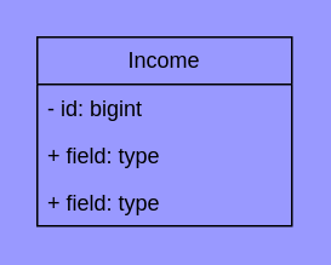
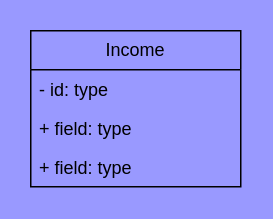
  <mxCell id="0" />
  <mxCell id="1" parent="0" />
  <mxCell id="2" value="Income" style="swimlane;fontStyle=0;childLayout=stackLayout;horizontal=1;startSize=26;fillColor=none;horizontalStack=0;resizeParent=1;resizeParentMax=0;resizeLast=0;collapsible=1;marginBottom=0;whiteSpace=wrap;html=1;labelBackgroundColor=none;" vertex="1" parent="1"><mxGeometry x="20" y="20" width="140" height="104" as="geometry" /></mxCell>
- <mxCell id="3" value="- id: bigint" style="text;strokeColor=none;fillColor=none;align=left;verticalAlign=top;spacingLeft=4;spacingRight=4;overflow=hidden;rotatable=0;points=[[0,0.5],[1,0.5]];portConstraint=eastwest;whiteSpace=wrap;html=1;labelBackgroundColor=none;" vertex="1" parent="2"><mxGeometry y="26" width="140" height="26" as="geometry" /></mxCell>
+ <mxCell id="3" value="- id: type" style="text;strokeColor=none;fillColor=none;align=left;verticalAlign=top;spacingLeft=4;spacingRight=4;overflow=hidden;rotatable=0;points=[[0,0.5],[1,0.5]];portConstraint=eastwest;whiteSpace=wrap;html=1;labelBackgroundColor=none;" vertex="1" parent="2"><mxGeometry y="26" width="140" height="26" as="geometry" /></mxCell>
  <mxCell id="4" value="+ field: type" style="text;strokeColor=none;fillColor=none;align=left;verticalAlign=top;spacingLeft=4;spacingRight=4;overflow=hidden;rotatable=0;points=[[0,0.5],[1,0.5]];portConstraint=eastwest;whiteSpace=wrap;html=1;labelBackgroundColor=none;" vertex="1" parent="2"><mxGeometry y="52" width="140" height="26" as="geometry" /></mxCell>
  <mxCell id="5" value="+ field: type" style="text;strokeColor=none;fillColor=none;align=left;verticalAlign=top;spacingLeft=4;spacingRight=4;overflow=hidden;rotatable=0;points=[[0,0.5],[1,0.5]];portConstraint=eastwest;whiteSpace=wrap;html=1;labelBackgroundColor=none;" vertex="1" parent="2"><mxGeometry y="78" width="140" height="26" as="geometry" /></mxCell>
